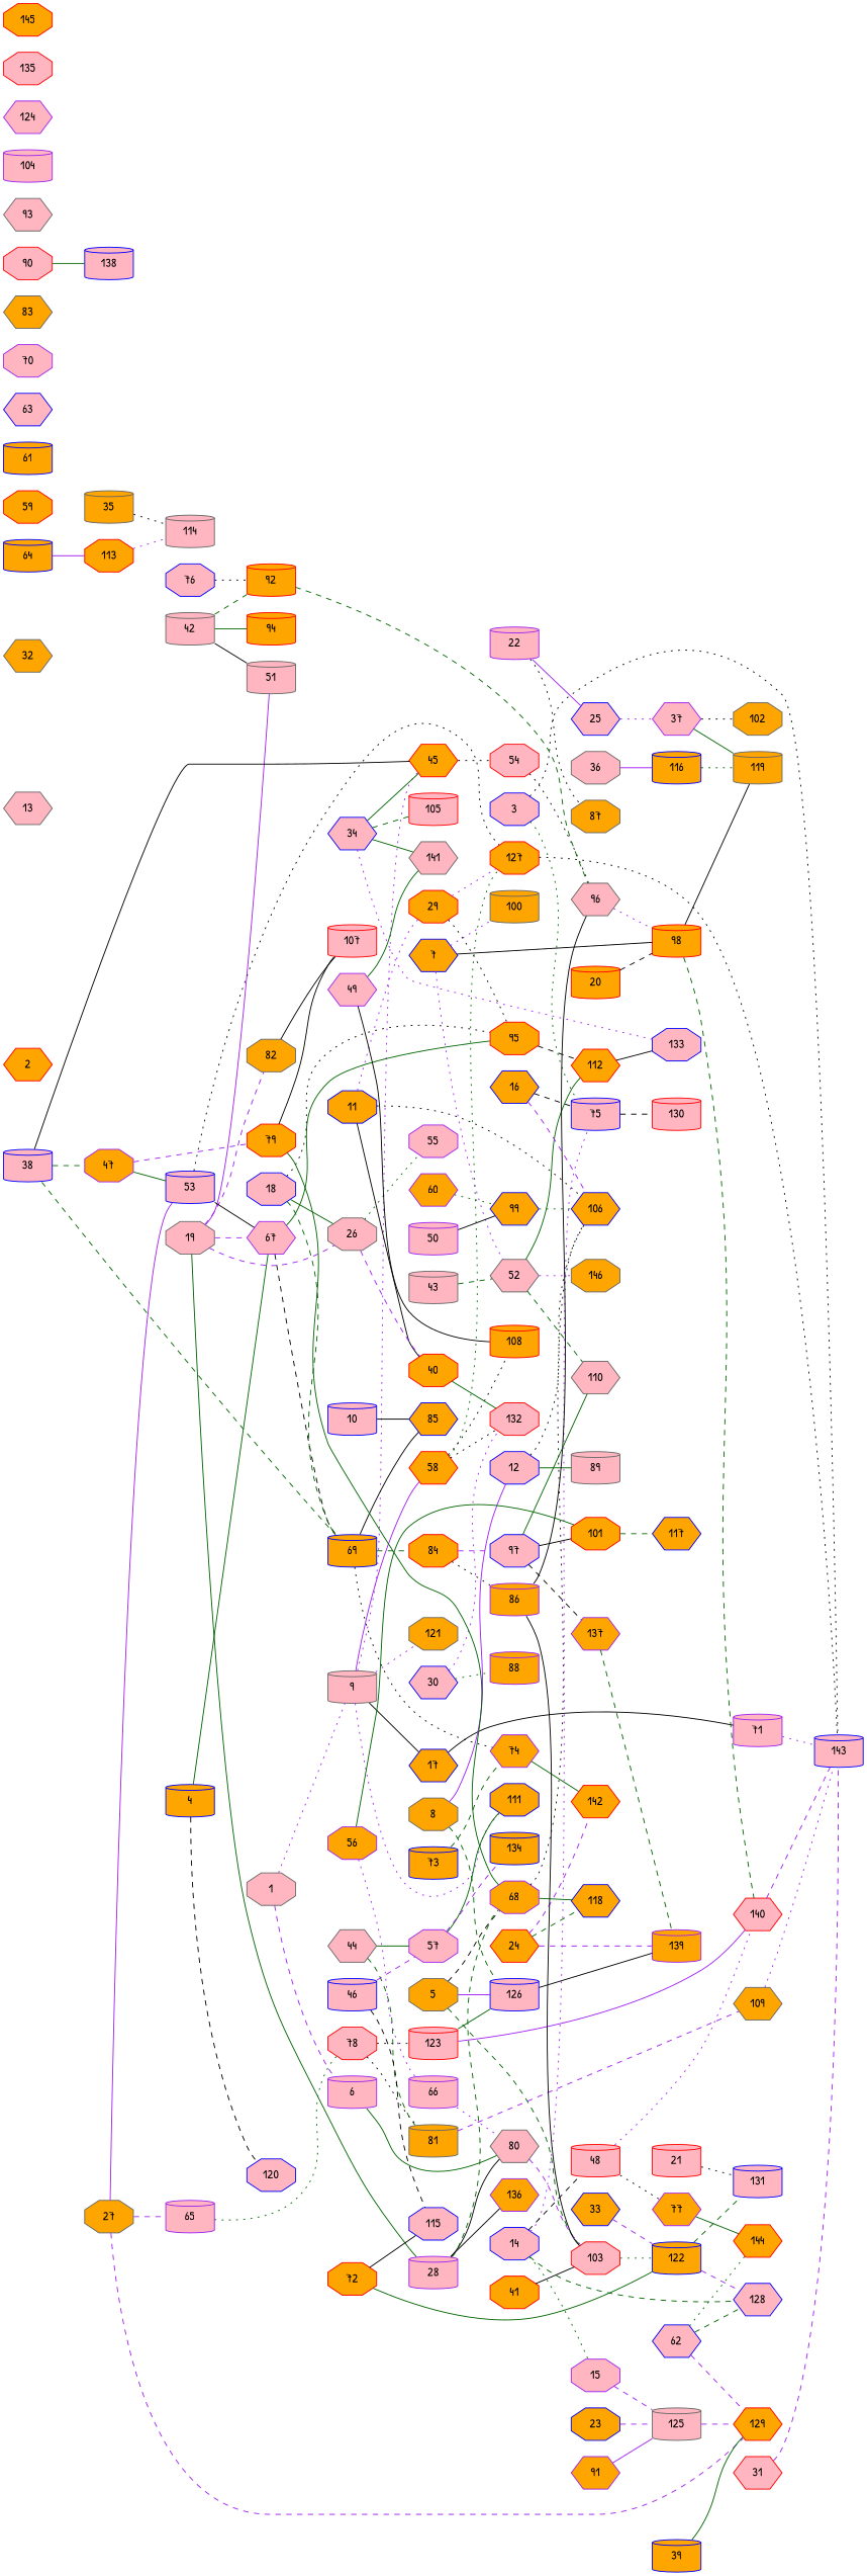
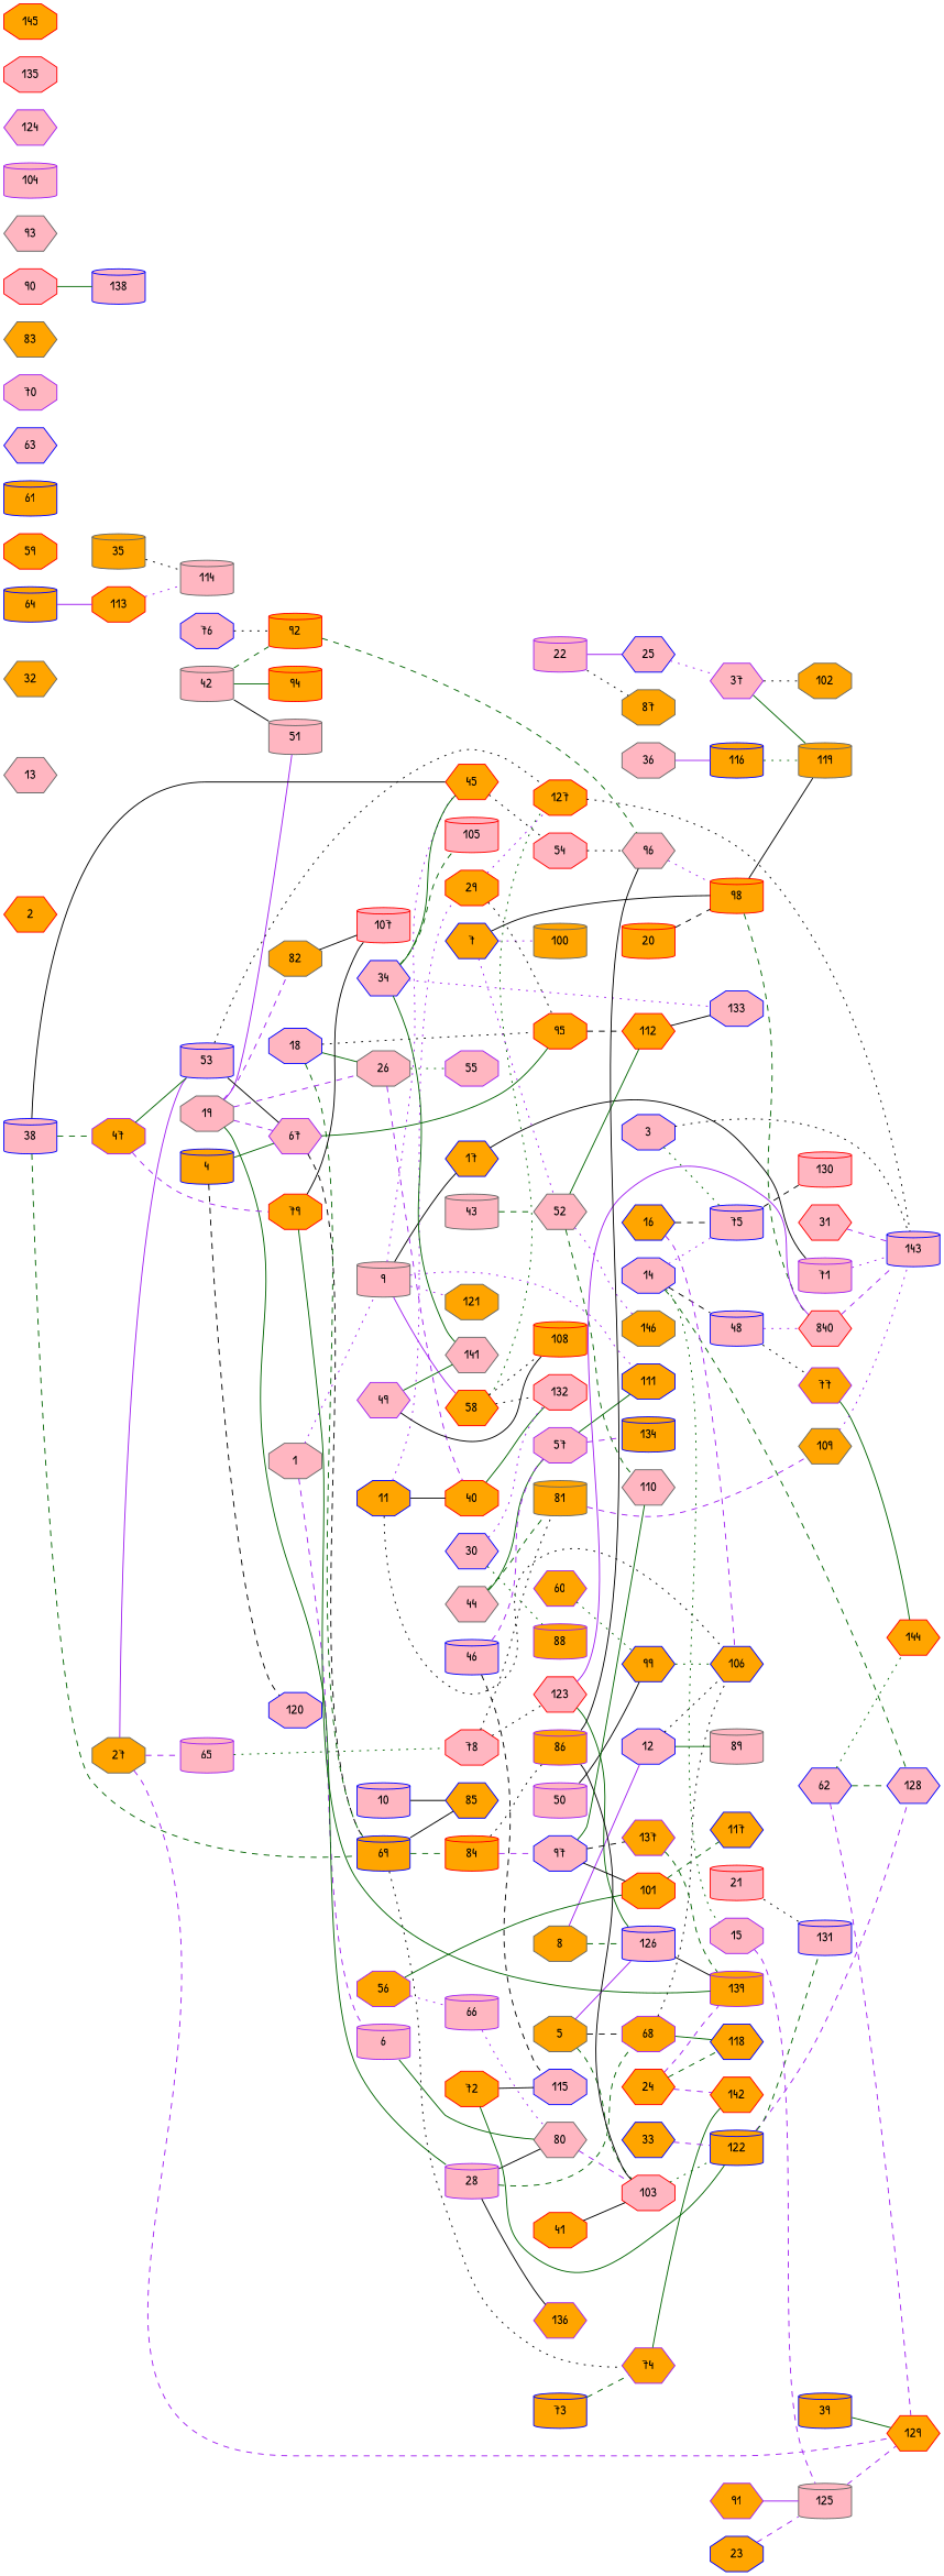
  graph {
    fontname="Patrick Hand"
    rankdir=LR
    node [color=blue fillcolor=lightpink fontname="Patrick Hand" shape=cylinder style=filled]
    edge [color=darkgreen fontname="Patrick Hand" style=solid]
    1 [color=gray40 shape=octagon]
    6 [color=purple]
    9 [color=gray40]
    80 [color=gray40 shape=hexagon]
    17 [fillcolor=orange shape=hexagon]
    45 [color=red fillcolor=orange shape=hexagon]
    58 [color=red fillcolor=orange shape=hexagon]
    111 [fillcolor=orange shape=octagon]
    121 [color=gray40 fillcolor=orange shape=octagon]
    2 [color=red fillcolor=orange shape=hexagon]
    3 [shape=octagon]
    75
    143
    130 [color=red]
    4 [fillcolor=orange]
    67 [color=purple shape=hexagon]
    120 [shape=octagon]
    69 [fillcolor=orange]
    95 [color=red fillcolor=orange shape=octagon]
    5 [color=gray40 fillcolor=orange shape=octagon]
    68 [color=purple fillcolor=orange shape=octagon]
    103 [color=red shape=octagon]
    126
    106 [fillcolor=orange shape=hexagon]
    118 [fillcolor=orange shape=hexagon]
    122 [fillcolor=orange]
    139 [color=purple fillcolor=orange]
    7 [fillcolor=orange shape=hexagon]
    52 [color=gray40 shape=hexagon]
    98 [color=red fillcolor=orange]
    100 [color=gray40 fillcolor=orange]
    110 [color=gray40 shape=hexagon]
    112 [color=red fillcolor=orange shape=hexagon]
    146 [color=gray40 fillcolor=orange shape=octagon]
    119 [color=gray40 fillcolor=orange]
-   140 [color=red shape=hexagon]
+   140 [color=red shape=hexagon label=840]
    8 [color=gray40 fillcolor=orange shape=octagon]
    12 [shape=octagon]
    89 [color=gray40]
    71 [color=purple]
    54 [color=red shape=octagon]
    127 [color=red fillcolor=orange shape=octagon]
    132 [color=red shape=octagon]
    108 [color=red fillcolor=orange]
    85 [fillcolor=orange shape=hexagon]
    10
    11 [fillcolor=orange shape=octagon]
    29 [color=red fillcolor=orange shape=octagon]
    40 [color=red fillcolor=orange shape=octagon]
    13 [color=gray40 shape=hexagon]
    14 [shape=octagon]
    15 [color=purple shape=octagon]
-   48 [color=red]
+   48
    128 [shape=hexagon]
    125 [color=gray40]
    77 [color=purple fillcolor=orange shape=hexagon]
    129 [color=red fillcolor=orange shape=hexagon]
    16 [fillcolor=orange shape=hexagon]
    18 [shape=octagon]
    26 [color=gray40 shape=octagon]
    55 [color=purple shape=octagon]
    74 [color=purple fillcolor=orange shape=hexagon]
-   84 [color=red fillcolor=orange shape=octagon]
+   84 [color=red fillcolor=orange]
    19 [color=gray40 shape=octagon]
    28 [color=purple]
    51 [color=gray40]
    82 [color=gray40 fillcolor=orange shape=octagon]
    136 [color=purple fillcolor=orange shape=hexagon]
    107 [color=red]
    20 [color=red fillcolor=orange]
    21 [color=red]
    131
    22 [color=purple]
    25 [shape=hexagon]
    87 [color=gray40 fillcolor=orange shape=octagon]
    37 [color=purple shape=hexagon]
    23 [fillcolor=orange shape=octagon]
    24 [color=red fillcolor=orange shape=hexagon]
    142 [color=red fillcolor=orange shape=hexagon]
    102 [color=gray40 fillcolor=orange shape=octagon]
    27 [color=gray40 fillcolor=orange shape=octagon]
    53
    65 [color=purple]
    78 [color=red shape=octagon]
    30 [shape=hexagon]
    88 [color=purple fillcolor=orange]
    31 [color=red shape=hexagon]
    32 [color=gray40 fillcolor=orange shape=hexagon]
    33 [fillcolor=orange shape=hexagon]
    34 [shape=hexagon]
    105 [color=red]
    133 [shape=octagon]
    141 [color=gray40 shape=hexagon]
    35 [color=gray40 fillcolor=orange]
    114 [color=gray40]
    36 [color=gray40 shape=octagon]
    116 [fillcolor=orange]
    38
    47 [color=purple fillcolor=orange shape=octagon]
    79 [color=red fillcolor=orange shape=octagon]
    39 [fillcolor=orange]
    41 [color=red fillcolor=orange shape=octagon]
    42 [color=gray40]
    92 [color=red fillcolor=orange]
    94 [color=red fillcolor=orange]
    96 [color=gray40 shape=hexagon]
    43 [color=gray40]
    44 [color=gray40 shape=hexagon]
    57 [color=purple shape=octagon]
    81 [color=gray40 fillcolor=orange]
    134 [fillcolor=orange]
    109 [color=gray40 fillcolor=orange shape=hexagon]
    46
    115 [shape=octagon]
    144 [color=red fillcolor=orange shape=hexagon]
    49 [color=purple shape=hexagon]
    50 [color=purple]
    99 [fillcolor=orange shape=hexagon]
    56 [color=purple fillcolor=orange shape=octagon]
    66 [color=purple]
    101 [color=red fillcolor=orange shape=octagon]
    117 [fillcolor=orange shape=hexagon]
    59 [color=red fillcolor=orange shape=octagon]
    60 [color=purple fillcolor=orange shape=hexagon]
    61 [fillcolor=orange]
    62 [shape=hexagon]
    63 [shape=hexagon]
    64 [fillcolor=orange]
    113 [color=red fillcolor=orange shape=octagon]
-   123 [color=red]
+   123 [color=red shape=hexagon]
    86 [color=purple fillcolor=orange]
    97 [shape=octagon]
    70 [color=purple shape=octagon]
    72 [color=red fillcolor=orange shape=octagon]
    73 [fillcolor=orange]
    76 [shape=octagon]
    83 [color=gray40 fillcolor=orange shape=hexagon]
    137 [color=purple fillcolor=orange shape=hexagon]
    90 [color=red shape=octagon]
    138
    91 [color=purple fillcolor=orange shape=hexagon]
    93 [color=gray40 shape=hexagon]
    104 [color=purple]
    124 [color=purple shape=hexagon]
    135 [color=red shape=octagon]
    145 [color=red fillcolor=orange shape=octagon]
    1 -- 6 [color=purple style=dashed]
    1 -- 9 [color=purple style=dotted]
    6 -- 80
    9 -- 17 [color=black]
    9 -- 45 [color=purple style=dotted]
    9 -- 58 [color=purple]
    9 -- 111 [color=purple style=dotted]
    9 -- 121 [color=purple style=dotted]
    80 -- 103 [color=purple style=dashed]
    17 -- 71 [color=black]
    45 -- 54 [color=black style=dotted]
    58 -- 127 [style=dotted]
    58 -- 132 [color=black style=dotted]
    58 -- 108 [color=black style=dotted]
    3 -- 75 [style=dotted]
    3 -- 143 [color=black style=dotted]
    75 -- 130 [color=black style=dashed]
    4 -- 67
    4 -- 120 [color=black style=dashed]
    67 -- 69 [color=black style=dashed]
    67 -- 95
    69 -- 85 [color=black]
    69 -- 74 [color=black style=dotted]
    69 -- 84 [style=dashed]
    95 -- 112 [color=black style=dashed]
    5 -- 68 [color=black style=dashed]
    5 -- 103 [style=dashed]
    5 -- 126 [color=purple]
    68 -- 106 [color=black style=dotted]
    68 -- 118
    103 -- 122 [style=dotted]
    126 -- 139 [color=black]
    122 -- 128 [color=purple style=dashed]
    122 -- 131 [style=dashed]
    7 -- 52 [color=purple style=dotted]
    7 -- 98 [color=black]
    7 -- 100 [color=purple style=dotted]
    52 -- 110 [style=dashed]
    52 -- 112
    52 -- 146 [color=purple style=dotted]
    98 -- 119 [color=black]
    98 -- 140 [style=dashed]
    112 -- 133 [color=black]
    140 -- 143 [color=purple style=dashed]
    8 -- 126 [style=dashed]
    8 -- 12 [color=purple]
    12 -- 106 [color=black style=dotted]
    12 -- 89
    71 -- 143 [color=purple style=dotted]
    54 -- 96 [color=black style=dotted]
    127 -- 143 [color=black style=dotted]
    10 -- 85 [color=black]
    11 -- 106 [color=black style=dotted]
    11 -- 29 [color=purple style=dotted]
    11 -- 40 [color=black]
    29 -- 95 [color=black style=dotted]
    29 -- 127 [color=purple style=dotted]
    40 -- 132
    14 -- 75 [color=purple style=dotted]
    14 -- 15 [style=dotted]
    14 -- 48 [color=black style=dashed]
    14 -- 128 [style=dashed]
    15 -- 125 [color=purple style=dashed]
    48 -- 140 [color=purple style=dotted]
    48 -- 77 [color=black style=dotted]
    125 -- 129 [color=purple style=dashed]
    77 -- 144
    16 -- 75 [color=black style=dashed]
    16 -- 106 [color=purple style=dashed]
    18 -- 69 [style=dashed]
    18 -- 95 [color=black style=dotted]
    18 -- 26
    26 -- 40 [color=purple style=dashed]
    26 -- 55 [style=dotted]
    74 -- 142
    84 -- 86 [color=black style=dotted]
    84 -- 97 [color=purple style=dashed]
    19 -- 67 [color=purple style=dashed]
    19 -- 26 [color=purple style=dashed]
    19 -- 28
    19 -- 51 [color=purple]
    19 -- 82 [color=purple style=dashed]
    28 -- 80 [color=black]
    28 -- 68 [style=dashed]
    28 -- 136 [color=black]
    82 -- 107 [color=black]
    20 -- 98 [color=black style=dashed]
    21 -- 131 [color=black style=dotted]
    22 -- 25 [color=purple]
    22 -- 87 [color=black style=dotted]
    25 -- 37 [color=purple style=dotted]
    37 -- 119
    37 -- 102 [color=black style=dotted]
    23 -- 125 [color=purple style=dashed]
    24 -- 118 [style=dashed]
    24 -- 139 [color=purple style=dashed]
    24 -- 142 [color=purple style=dashed]
    27 -- 129 [color=purple style=dashed]
    27 -- 53 [color=purple]
    27 -- 65 [color=purple style=dashed]
    53 -- 67 [color=black]
    53 -- 127 [color=black style=dotted]
    65 -- 78 [style=dotted]
    78 -- 81 [color=black style=dotted]
    78 -- 123 [color=black style=dotted]
    30 -- 132 [color=purple style=dotted]
    30 -- 88 [style=dotted]
    31 -- 143 [color=purple style=dashed]
    33 -- 122 [color=purple style=dashed]
    34 -- 45
    34 -- 105 [style=dashed]
    34 -- 133 [color=purple style=dotted]
    34 -- 141
    35 -- 114 [color=black style=dotted]
    36 -- 116 [color=purple]
    116 -- 119 [style=dotted]
    38 -- 45 [color=black]
    38 -- 69 [style=dashed]
    38 -- 47 [style=dashed]
    47 -- 53
    47 -- 79 [color=purple style=dashed]
-   79 -- 68
+   79 -- 139
    79 -- 107 [color=black]
    39 -- 129
    41 -- 103 [color=black]
    42 -- 51 [color=black]
    42 -- 92 [style=dashed]
    42 -- 94
    92 -- 96 [style=dashed]
    96 -- 98 [color=purple style=dotted]
    43 -- 52 [style=dashed]
    44 -- 57
    44 -- 81 [style=dashed]
    57 -- 111
    57 -- 134 [color=purple style=dashed]
    81 -- 109 [color=purple style=dashed]
    109 -- 143 [color=purple style=dotted]
    46 -- 57 [color=purple style=dashed]
    46 -- 115 [color=black style=dashed]
    49 -- 108 [color=black]
    49 -- 141
    50 -- 99 [color=black]
    99 -- 106 [style=dotted]
    56 -- 66 [color=purple style=dotted]
    56 -- 101
    66 -- 80 [color=purple style=dotted]
    101 -- 117 [style=dashed]
    60 -- 99 [style=dotted]
    62 -- 128 [style=dashed]
    62 -- 129 [color=purple style=dashed]
    62 -- 144 [style=dotted]
    64 -- 113 [color=purple]
    113 -- 114 [color=purple style=dotted]
    123 -- 126
    123 -- 140 [color=purple]
    86 -- 103 [color=black]
    86 -- 96 [color=black]
    97 -- 110
    97 -- 101 [color=black]
    97 -- 137 [color=black style=dashed]
    72 -- 122
    72 -- 115 [color=black]
    73 -- 74 [style=dashed]
    76 -- 92 [color=black style=dotted]
    137 -- 139 [style=dashed]
    90 -- 138
    91 -- 125 [color=purple]
  }
